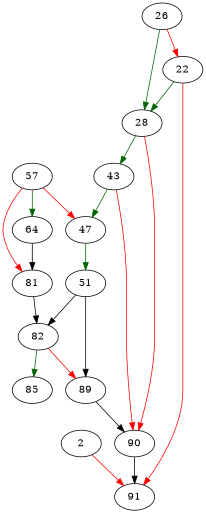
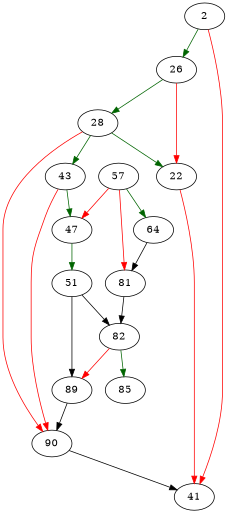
  strict digraph {
    edge [color=darkgreen cond=true]
    2 [entry=true]
    n2 [label=26]
-   91
+   91 [label=41]
    28
    22
    43
    90
    47
    51
    82
    89
    57
    64
    81
    85
+   2 -> n2
    2 -> 91 [color=red cond=false]
    n2 -> 28
    n2 -> 22 [color=red cond=false]
    28 -> 43
    28 -> 90 [color=red cond=false]
    22 -> 91 [color=red cond=false]
-   22 -> 28
+   28 -> 22
    43 -> 90 [color=red cond=false]
    43 -> 47
    90 -> 91 [color="" cond=""]
    47 -> 51
    51 -> 82 [color="" cond=""]
    51 -> 89 [color="" cond=""]
    82 -> 89 [color=red cond=false]
    82 -> 85
    89 -> 90 [color="" cond=""]
    57 -> 47 [color=red cond=false]
    57 -> 64
    57 -> 81 [color=red cond=false]
    64 -> 81 [color="" cond=""]
    81 -> 82 [color="" cond=""]
  }
